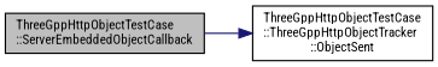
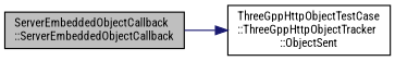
  digraph {
    rankdir=LR
    fontname="Roboto Condensed"
    node [color=black fontname="Roboto Condensed" fontsize=10 shape=record style=filled]
-   n1 [fillcolor=grey75 fontcolor=black height=0.2 label="ThreeGppHttpObjectTestCase\l::ServerEmbeddedObjectCallback" width=0.4]
+   n1 [fillcolor=grey75 fontcolor=black height=0.2 label="ServerEmbeddedObjectCallback\l::ServerEmbeddedObjectCallback" width=0.4]
    n2 [fillcolor=white height=0.2 label="ThreeGppHttpObjectTestCase\l::ThreeGppHttpObjectTracker\l::ObjectSent" width=0.4]
    n1 -> n2 [color=midnightblue fontname="Roboto Condensed" fontsize=10 labelfontname=Helvetica labelfontsize=10 style=solid]
  }
